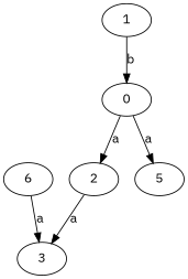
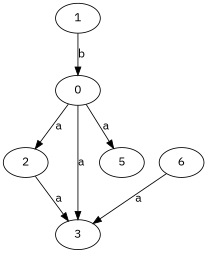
  strict digraph {
    fontname="IBM Plex Sans"
    node [fontname="IBM Plex Sans"]
    edge [fontname="IBM Plex Sans"]
    2
    3
    0
    5
    1
    6
    2 -> 3 [label=a]
    0 -> 2 [label=a]
+   0 -> 3 [label=a]
    0 -> 5 [label=a]
    1 -> 0 [label=b]
    6 -> 3 [label=a]
  }
